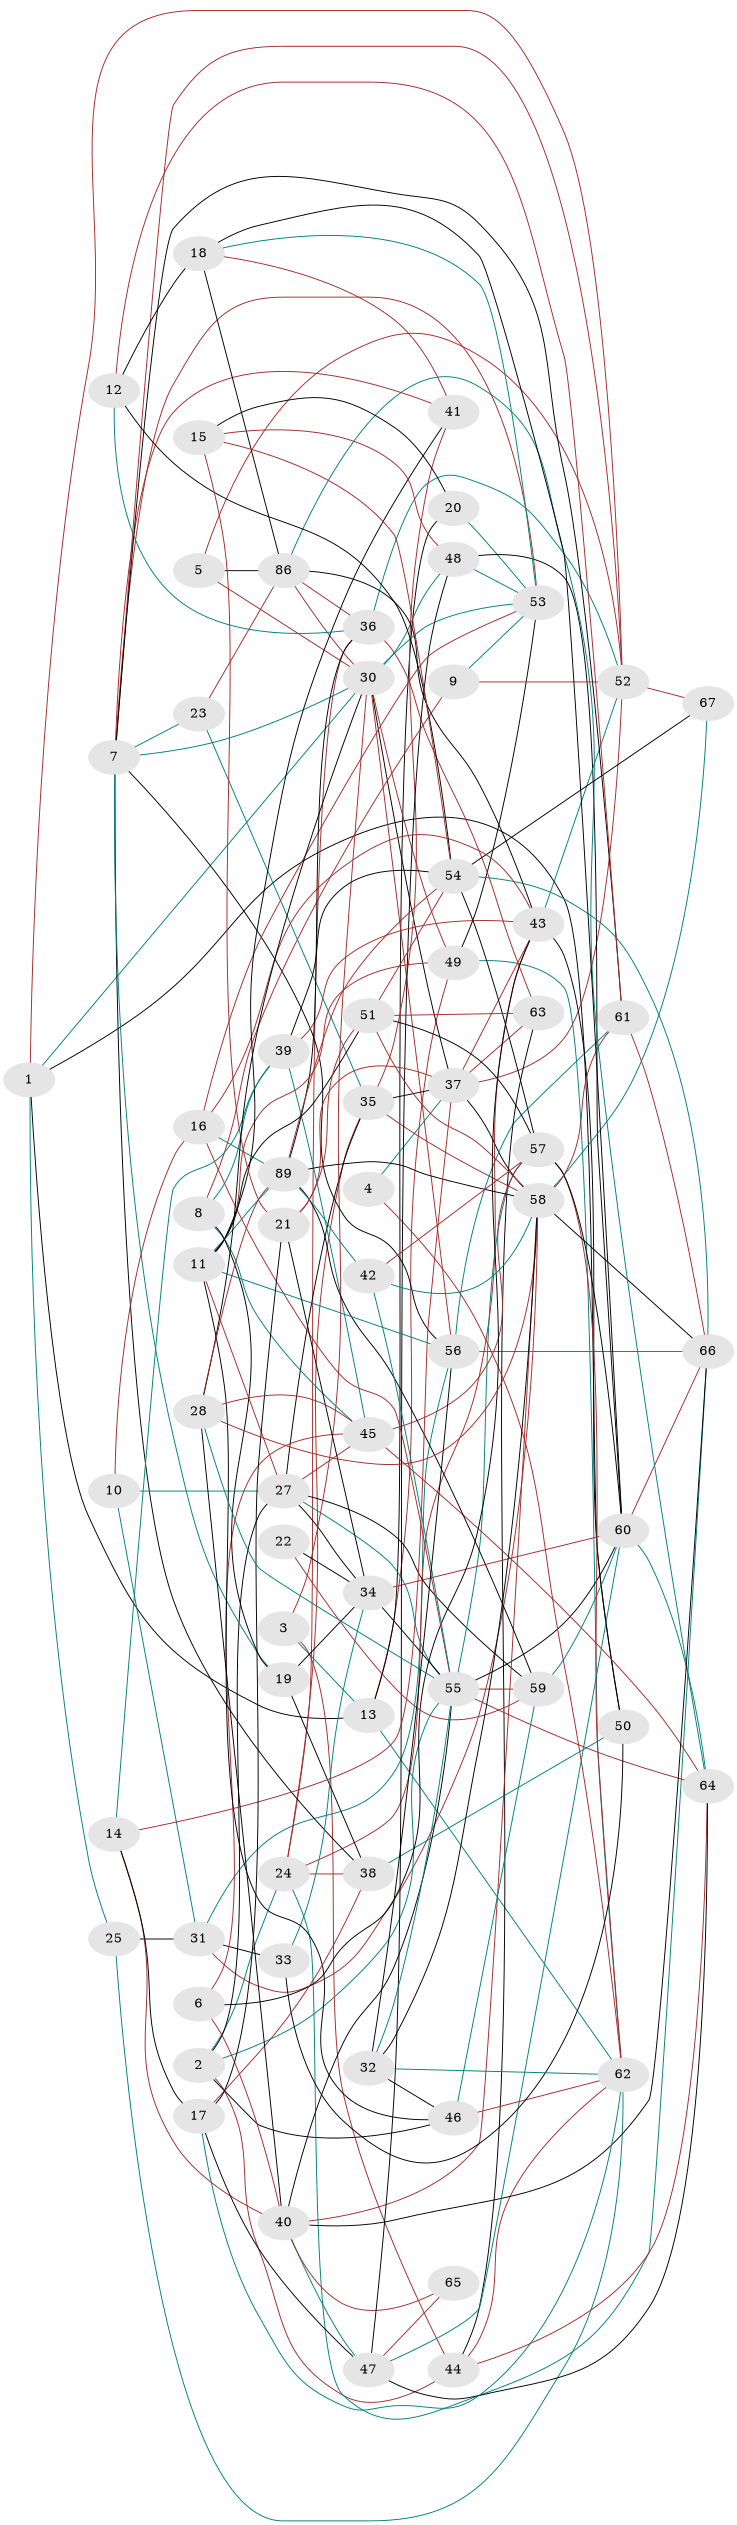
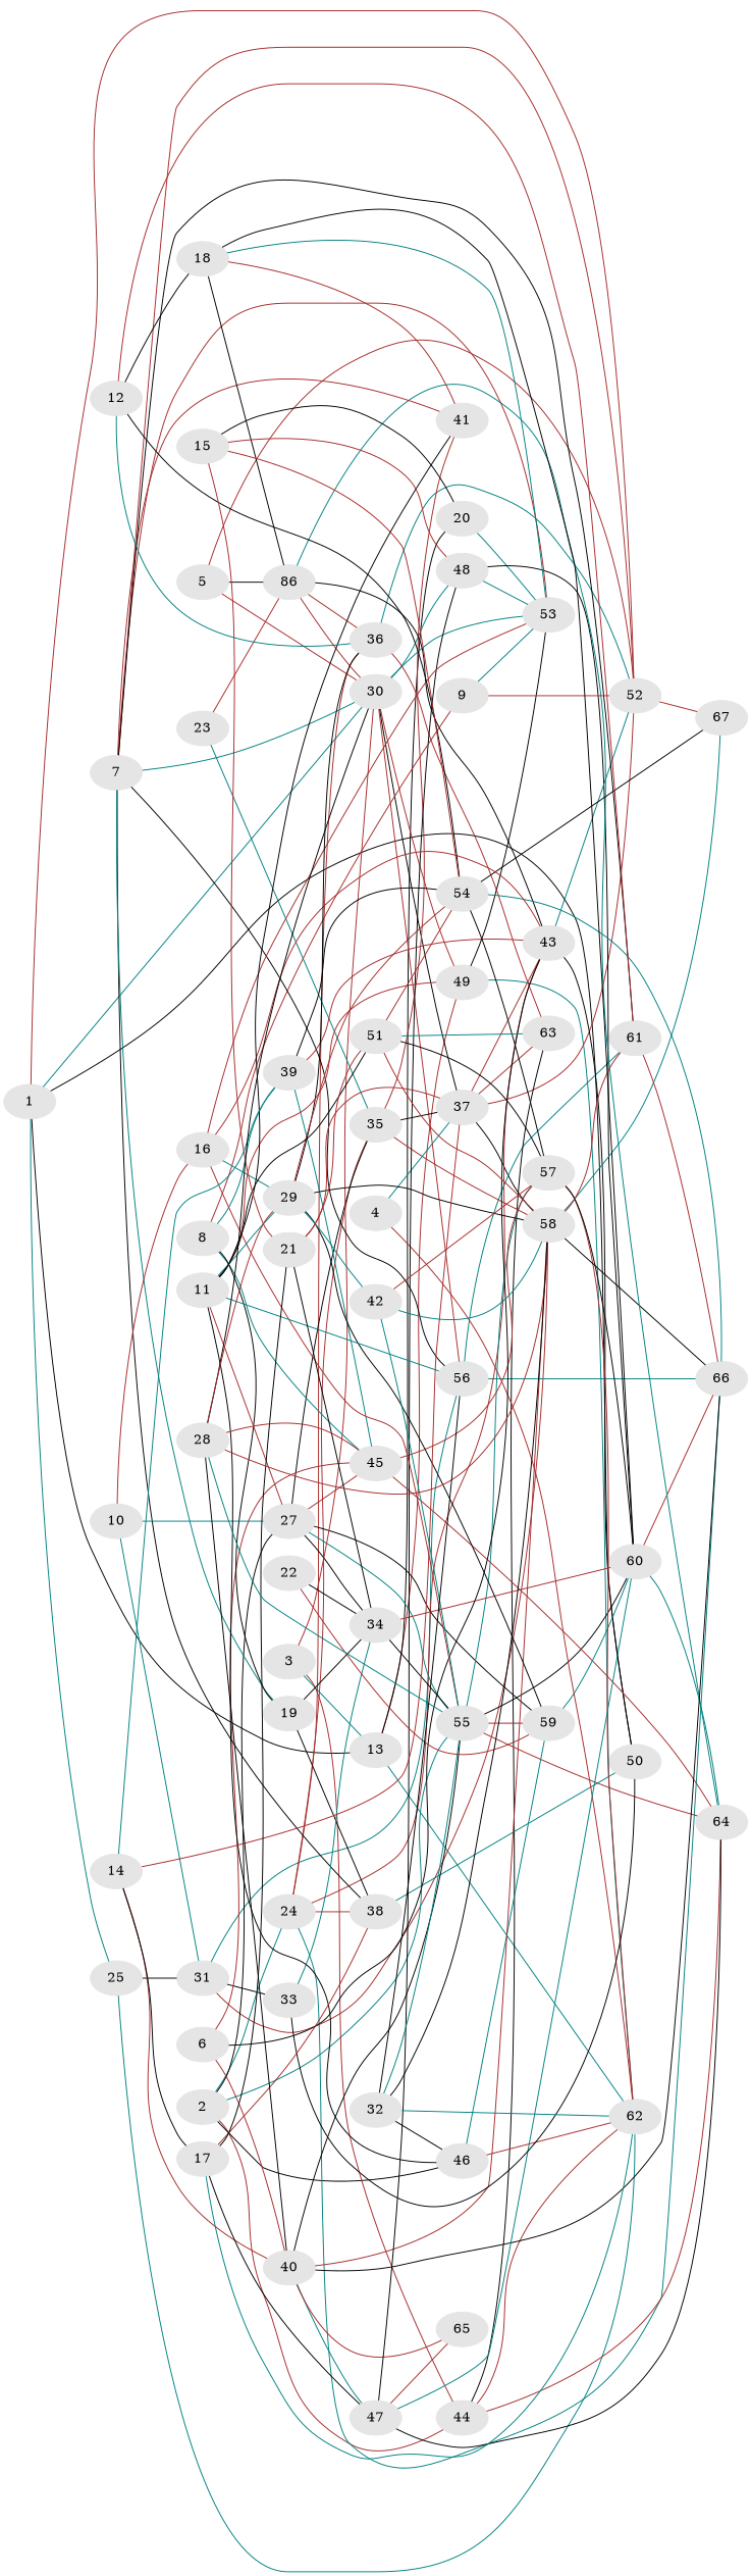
  graph {
    rankdir=LR
    node [color=gray90 style=filled]
    edge [color=brown weight=1.0]
    1
    13
    25
    30
    50
    52
    62
    49
    20
    31
    37
    53
    56
    48
    67
    2
    24
    27
    44
    46
    55
    43
    38
    36
    35
    66
    45
    34
    59
    64
    63
    60
    57
    3
    4
    58
    5
    n38 [label=86]
    6
    40
    47
    65
    7
    19
    23
    41
    61
    8
    9
    39
    54
    10
    16
-   29 [label=89]
+   29
    33
    11
    51
    42
    12
    18
    14
    17
    21
    15
    22
    28
    32
    1 -- 13 [color=black]
    1 -- 25 [color=teal]
    1 -- 30 [color=teal]
    1 -- 50 [color=black]
    1 -- 52
    13 -- 62 [color=teal]
    13 -- 49
    13 -- 20 [color=black]
    25 -- 62 [color=teal]
    25 -- 31 [color=black]
    30 -- 49
    30 -- 37 [color=black]
    30 -- 53 [color=teal]
    30 -- 56
    30 -- 48 [color=teal]
    52 -- 67 [weight=2.0]
    49 -- 62 [color=teal]
    49 -- 53 [color=black]
    20 -- 53 [color=teal]
    31 -- 56 [color=teal]
    31 -- 58
    31 -- 33 [color=black]
    37 -- 52
    37 -- 43
    37 -- 63
    37 -- 58 [color=black]
    56 -- 66 [color=teal weight=2.0]
    56 -- 61 [color=teal]
    48 -- 53 [color=teal weight=2.0]
    48 -- 60 [color=black]
    2 -- 24 [color=teal]
    2 -- 27 [color=black]
    2 -- 44
    2 -- 46 [color=black]
    2 -- 55 [color=teal]
    24 -- 43
    24 -- 38
    24 -- 36
    24 -- 35
    24 -- 66 [color=teal]
    27 -- 55 [color=teal]
    27 -- 35 [color=black]
    27 -- 45
    27 -- 34 [color=black]
    27 -- 59 [color=black]
    44 -- 62
    44 -- 64
    44 -- 63 [color=black]
    46 -- 62
    46 -- 59 [color=teal]
    55 -- 59
    55 -- 64
    55 -- 60 [color=black]
    55 -- 57 [color=teal weight=2.0]
    43 -- 50 [color=black]
    43 -- 52 [color=teal]
    38 -- 50 [color=teal]
    36 -- 52 [color=teal]
    36 -- 63
    35 -- 37 [color=black]
    35 -- 58
    35 -- 41
    45 -- 64
    45 -- 57
    34 -- 55 [color=black]
    34 -- 60
    59 -- 60 [color=teal]
    60 -- 66
    60 -- 64 [color=teal]
    57 -- 62
    57 -- 60 [color=black]
    3 -- 13 [color=teal]
    3 -- 30
    3 -- 44
    4 -- 62
    4 -- 37 [color=teal]
    58 -- 67 [color=teal]
    58 -- 66 [color=black]
    58 -- 61
    5 -- 30
    5 -- 52
    5 -- n38 [color=black]
    n38 -- 30
    n38 -- 43 [color=black]
    n38 -- 36
    n38 -- 64 [color=teal]
    6 -- 43 [color=black]
    6 -- 45
    6 -- 40
    40 -- 55 [color=black]
    40 -- 66 [color=black]
    40 -- 58
    40 -- 47 [color=teal]
    40 -- 65
    47 -- 48 [color=black]
    47 -- 64 [color=black]
    47 -- 60 [color=teal]
    47 -- 65
    7 -- 30 [color=teal]
    7 -- 52
    7 -- 53
    7 -- 56 [color=black weight=3.0]
    7 -- 38 [color=black]
    7 -- 19 [color=teal]
-   7 -- 23 [color=teal]
    7 -- 41
    7 -- 61 [color=black]
    19 -- 38 [color=black]
    19 -- 34 [color=black]
    23 -- 35 [color=teal]
    23 -- n38
    61 -- 66
    8 -- 45 [color=teal]
    8 -- 19 [color=black]
    8 -- 9
    8 -- 39 [color=teal]
    9 -- 52
    9 -- 53 [color=teal]
    39 -- 43
    39 -- 45 [color=teal]
    39 -- 54 [color=black]
    54 -- 67 [color=black]
    54 -- 66 [color=teal weight=2.0]
    54 -- 57 [color=black]
    10 -- 31 [color=teal]
    10 -- 27 [color=teal]
    10 -- 16
    16 -- 53
    16 -- 55
    16 -- 43
    16 -- 29 [color=teal]
    29 -- 36 [color=black]
    29 -- 59 [color=black]
    29 -- 58 [color=black]
    29 -- 54
    29 -- 42 [color=teal]
    33 -- 50 [color=black]
    33 -- 34 [color=teal]
    11 -- 49
    11 -- 56 [color=teal]
    11 -- 27
    11 -- 46 [color=black]
    11 -- 41 [color=black]
    11 -- 29 [color=teal]
    11 -- 51 [color=black]
-   51 -- 63
+   51 -- 63 [color=teal]
    51 -- 57 [color=black]
    51 -- 58
    51 -- 54
    42 -- 55 [color=teal]
    42 -- 57
    42 -- 58 [color=teal]
    12 -- 36 [color=teal]
    12 -- 61
    12 -- 54 [color=black]
    12 -- 18 [color=black]
    18 -- 53 [color=teal]
    18 -- 60 [color=black]
    18 -- n38 [color=black]
    18 -- 41
    14 -- 37
    14 -- 40
    14 -- 39 [color=teal]
    14 -- 17 [color=black]
    17 -- 62 [color=teal]
    17 -- 38
    17 -- 47 [color=black]
    17 -- 21 [color=black]
    21 -- 37 [weight=2.0]
    21 -- 34 [color=black]
    21 -- 51
    15 -- 20 [color=black]
    15 -- 48
    15 -- 54
    15 -- 21
    22 -- 34 [color=black]
    22 -- 59
    28 -- 30 [color=black]
    28 -- 55 [color=teal]
    28 -- 45
    28 -- 58
    28 -- 40 [color=black]
    28 -- 29
    32 -- 62 [color=teal]
    32 -- 56 [color=black]
    32 -- 46 [color=black]
    32 -- 55 [color=teal]
    32 -- 58 [color=black]
  }
